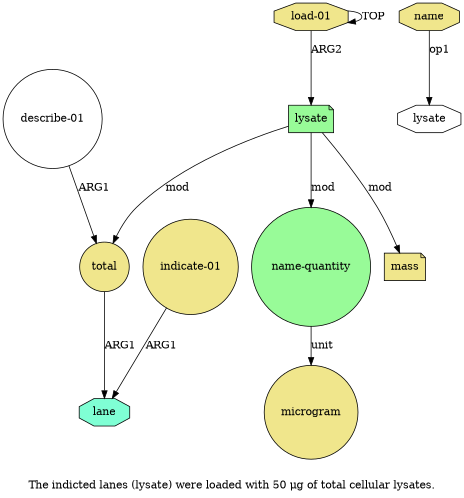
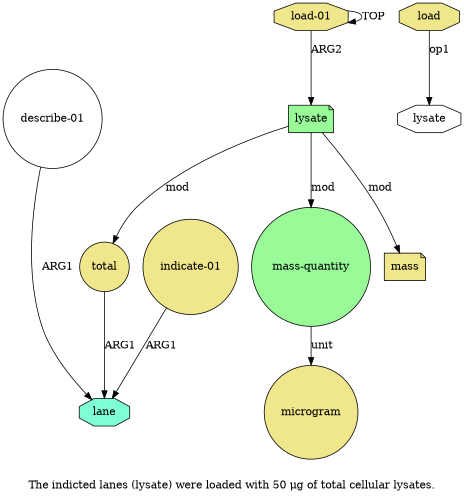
  digraph {
    label="The indicted lanes (lysate) were loaded with 50 μg of total cellular lysates."
    node [color=black fillcolor=khaki gold_label=lysate shape=circle style=filled test_label=lysate]
    edge [color=black gold_label=mod test_label=mod]
    n1 [gold_ind=10 gold_label=microgram label=microgram test_ind=10 test_label=microgram]
    n2 [fillcolor=aquamarine gold_ind=1 gold_label=lane label=lane shape=octagon test_ind=1 test_label=lane]
    n3 [gold_ind=0 gold_label="load-01" label="load-01" shape=octagon test_ind=0 test_label="load-01"]
    n4 [fillcolor=palegreen gold_ind=6 label=lysate shape=note test_ind=6]
    n5 [gold_ind=7 gold_label=total label=total test_ind=7 test_label=total]
-   n6 [fillcolor=palegreen gold_ind=9 gold_label="mass-quantity" label="name-quantity" test_ind=9 test_label="mass-quantity"]
+   n6 [fillcolor=palegreen gold_ind=9 gold_label="mass-quantity" label="mass-quantity" test_ind=9 test_label="mass-quantity"]
    n7 [gold_ind=8 gold_label=cell label=mass shape=note test_ind=8 test_label=cell]
    n8 [fillcolor=white gold_ind=3 gold_label="describe-01" label="describe-01" test_ind=3 test_label="describe-01"]
-   n9 [gold_ind=4 gold_label=name label=name shape=octagon test_ind=4 test_label=name]
+   n9 [gold_ind=4 gold_label=name label=load shape=octagon test_ind=4 test_label=name]
    n10 [fillcolor=white gold_ind=5 label=lysate shape=octagon test_ind=5]
    n11 [gold_ind=2 gold_label="indicate-01" label="indicate-01" test_ind=2 test_label="indicate-01"]
    n3 -> n3 [gold_label=TOP label=TOP test_label=TOP]
    n3 -> n4 [gold_label=ARG2 label=ARG2 test_label=ARG2]
    n4 -> n5 [label=mod]
    n4 -> n6 [label=mod]
    n4 -> n7 [label=mod]
    n5 -> n2 [gold_label=ARG1 label=ARG1 test_label=ARG1]
    n6 -> n1 [gold_label=unit label=unit test_label=unit]
-   n8 -> n5 [gold_label=ARG1 label=ARG1 test_label=ARG1]
+   n8 -> n2 [gold_label=ARG1 label=ARG1 test_label=ARG1]
    n9 -> n10 [gold_label=op1 label=op1 test_label=op1]
    n11 -> n2 [gold_label=ARG1 label=ARG1 test_label=ARG1]
  }
